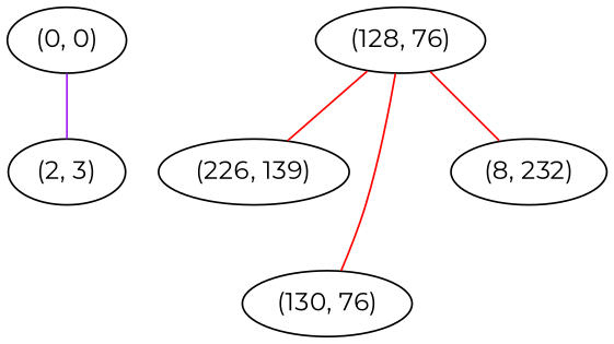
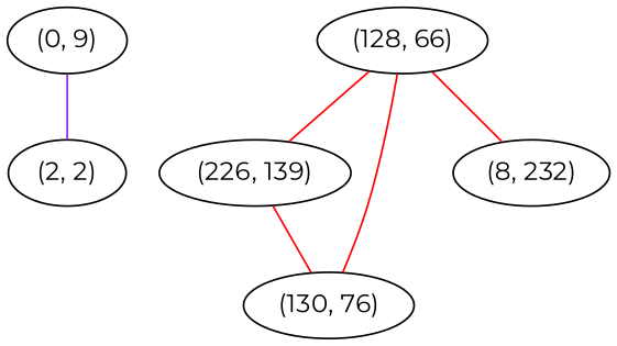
  graph {
    fontname=Montserrat
    node [fontname=Montserrat]
    edge [color=red fontname=Montserrat weight=1]
-   "(0, 0)"
-   "(2, 2)" [label="(2, 3)"]
+   "(0, 0)" [label="(0, 9)"]
+   "(2, 2)"
    "(226, 139)"
    "(130, 76)"
-   "(128, 76)"
+   "(128, 76)" [label="(128, 66)"]
    n6 [label="(8, 232)"]
    "(0, 0)" -- "(2, 2)" [color=purple weight=4]
+   "(226, 139)" -- "(130, 76)"
    "(128, 76)" -- "(226, 139)"
    "(128, 76)" -- "(130, 76)"
    "(128, 76)" -- n6
  }
